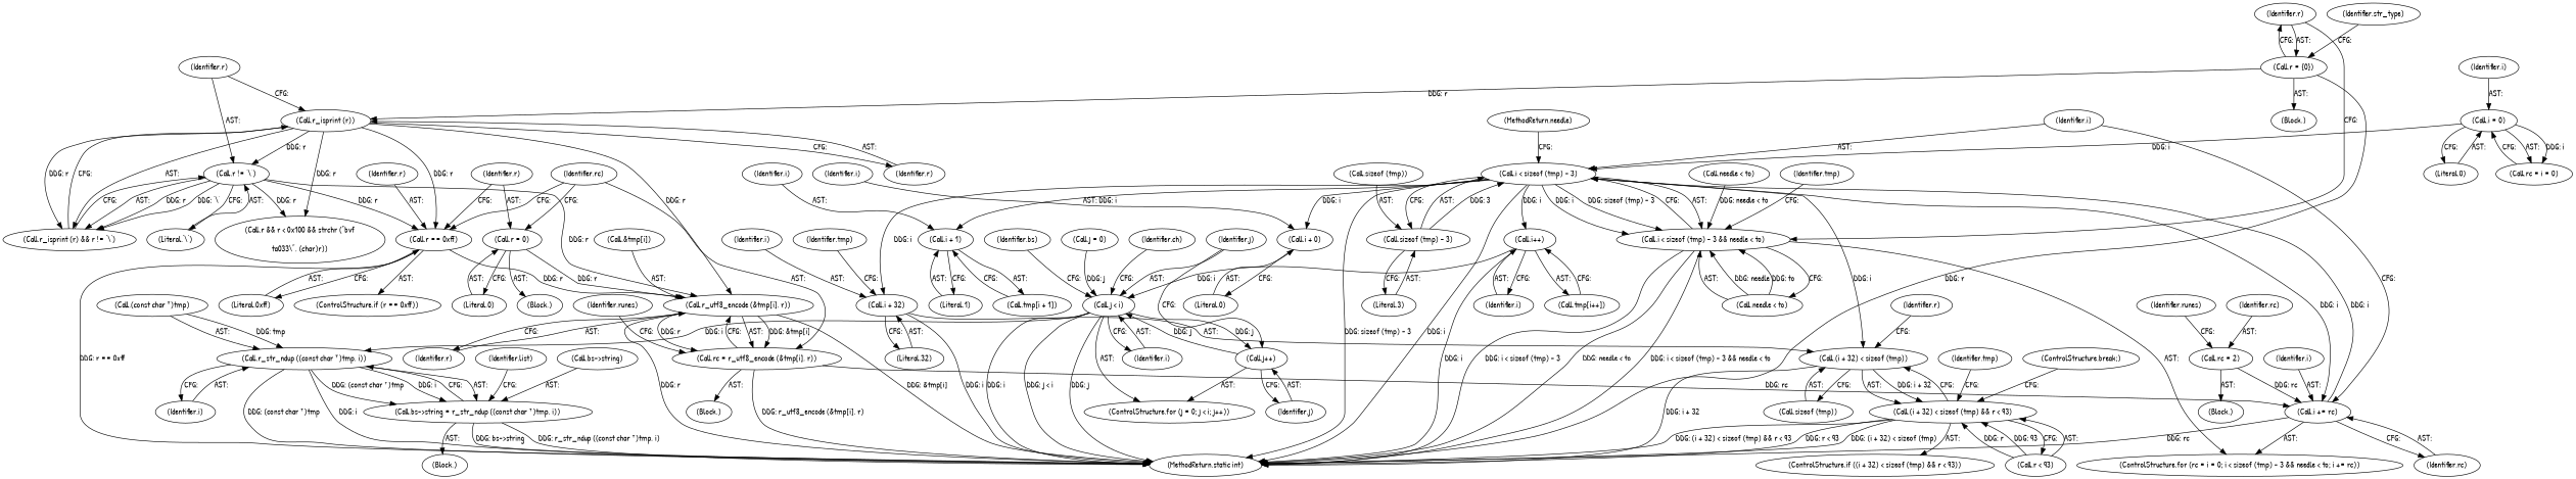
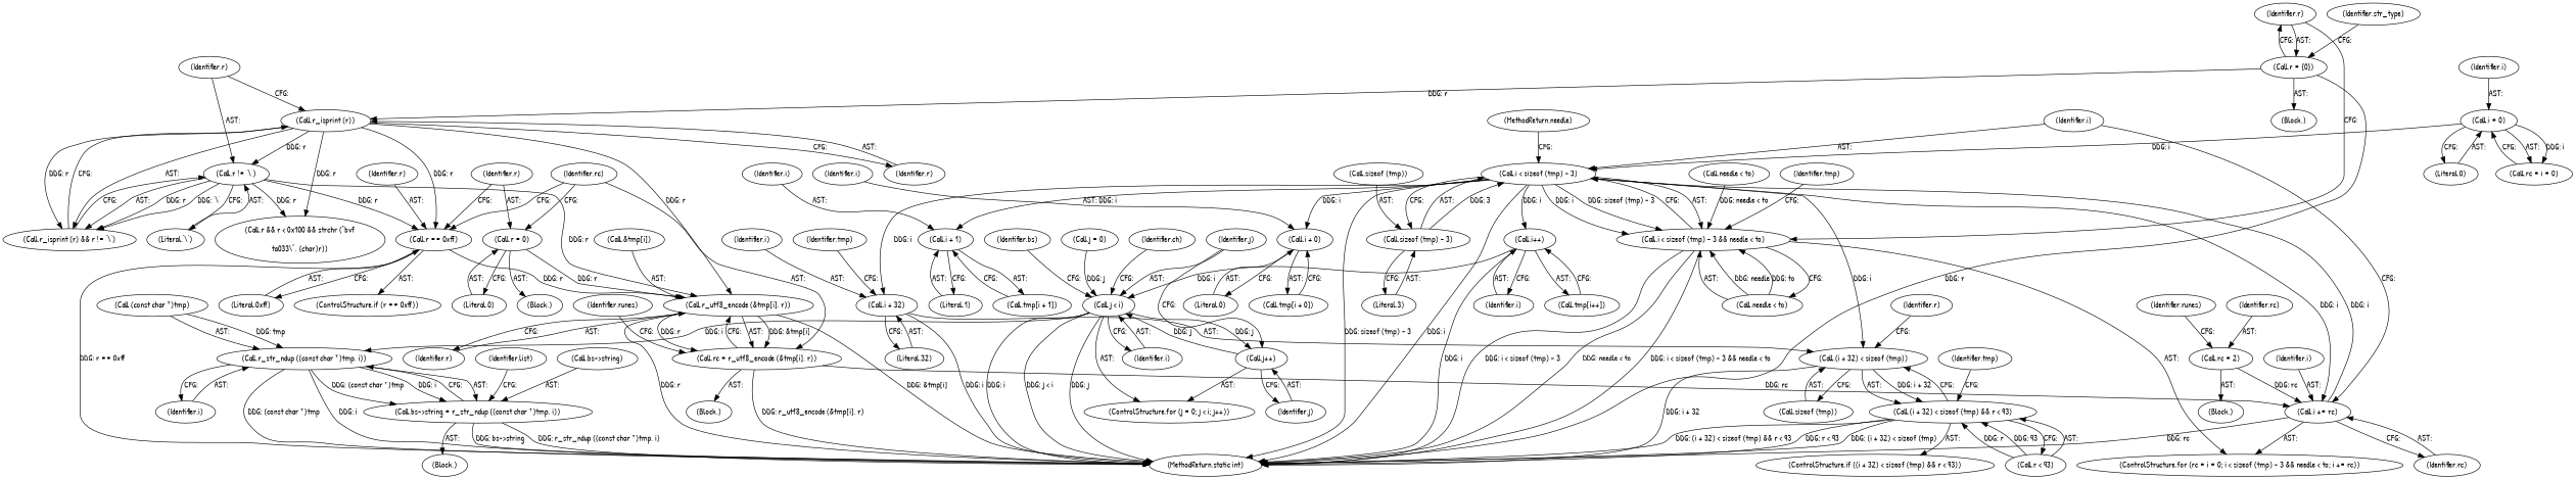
  digraph {
    fontname="Patrick Hand"
    node [fontname="Patrick Hand"]
    edge [fontname="Patrick Hand"]
    n1 [label="(Call,i < sizeof (tmp) - 3)"]
    n2 [label="(Call,i += rc)"]
    n3 [label="(Call,sizeof (tmp) - 3)"]
    n4 [label="(Call,i < sizeof (tmp) - 3 && needle < to)"]
    n5 [label="(Call,(i + 32) < sizeof (tmp))"]
    n6 [label="(Call,i + 32)"]
    n7 [label="(Call,i + 0)"]
    n8 [label="(Call,i + 1)"]
    n9 [label="(Call,i++)"]
    n10 [label="(MethodReturn,static int)"]
    n11 [label="(ControlStructure,for (rc = i = 0; i < sizeof (tmp) - 3 && needle < to; i += rc))"]
    n12 [label="(Identifier,rc)"]
    n13 [label="(Literal,3)"]
    n14 [label="(Call,needle < to)"]
    n15 [label="(Call,(i + 32) < sizeof (tmp) && r < 93)"]
    n16 [label="(Call,sizeof (tmp))"]
    n17 [label="(Literal,32)"]
    n18 [label="(Literal,0)"]
+   n19 [label="(Call,tmp[i + 0])"]
    n20 [label="(Literal,1)"]
    n21 [label="(Call,tmp[i + 1])"]
    n22 [label="(Call,j < i)"]
    n23 [label="(Identifier,i)"]
    n24 [label="(Call,tmp[i++])"]
    n25 [label="(Call,rc = 2)"]
    n26 [label="(Block,)"]
    n27 [label="(Call,rc = r_utf8_encode (&tmp[i], r))"]
    n28 [label="(Call,r_utf8_encode (&tmp[i], r))"]
    n29 [label="(Block,)"]
    n30 [label="(Identifier,r)"]
    n31 [label="(Call,r = 0)"]
    n32 [label="(Literal,0)"]
    n33 [label="(Block,)"]
    n34 [label="(Call,r != '\\')"]
    n35 [label="(Call,r == 0xff)"]
    n36 [label="(Literal,'\\')"]
    n37 [label="(Call,r && r < 0x100 && strchr (\"\b\v\f\n\r\t\a\033\\\", (char)r))"]
    n38 [label="(Call,r_isprint (r) && r != '\\')"]
    n39 [label="(ControlStructure,if (r == 0xff))"]
    n40 [label="(Literal,0xff)"]
    n41 [label="(Call,r_isprint (r))"]
    n42 [label="(Identifier,r)"]
    n43 [label="(Call,r = {0})"]
    n44 [label="(Block,)"]
    n45 [label="(Identifier,r)"]
    n46 [label="(Call,i = 0)"]
    n47 [label="(Literal,0)"]
    n48 [label="(Call,rc = i = 0)"]
    n49 [label="(Call,r < 93)"]
    n50 [label="(ControlStructure,if ((i + 32) < sizeof (tmp) && r < 93))"]
    n51 [label="(Call,r_str_ndup ((const char *)tmp, i))"]
    n52 [label="(Call,j++)"]
    n53 [label="(Identifier,i)"]
    n54 [label="(ControlStructure,for (j = 0; j < i; j++))"]
    n55 [label="(Call,bs->string = r_str_ndup ((const char *)tmp, i))"]
    n56 [label="(Identifier,i)"]
    n57 [label="(Identifier,j)"]
    n58 [label="(Block,)"]
    n59 [label="(Identifier,i)"]
    n60 [label="(Identifier,i)"]
    n61 [label="(Identifier,runes)"]
    n62 [label="(Call,bs->string)"]
    n63 [label="(Call,j = 0)"]
    n64 [label="(Identifier,i)"]
    n65 [label="(Call,(const char *)tmp)"]
    n66 [label="(Identifier,tmp)"]
    n67 [label="(Identifier,j)"]
    n68 [label="(Identifier,i)"]
    n69 [label="(Call,needle < to)"]
    n70 [label="(Identifier,tmp)"]
    n71 [label="(Identifier,i)"]
    n72 [label="(Call,&tmp[i])"]
    n73 [label="(Identifier,str_type)"]
    n74 [label="(Call,sizeof (tmp))"]
    n75 [label="(Identifier,rc)"]
    n76 [label="(Identifier,r)"]
-   n77 [label="(ControlStructure,break;)"]
    n78 [label="(Identifier,list)"]
    n79 [label="(Identifier,i)"]
    n80 [label="(Identifier,rc)"]
    n81 [label="(Identifier,runes)"]
    n82 [label="(Identifier,ch)"]
    n83 [label="(MethodReturn,needle)"]
    n84 [label="(Identifier,tmp)"]
    n85 [label="(Identifier,r)"]
    n86 [label="(Identifier,r)"]
    n87 [label="(Identifier,bs)"]
    n88 [label="(Identifier,r)"]
    n1 -> n2 [label="DDG: i"]
    n1 -> n3 [label="CFG: "]
    n1 -> n4 [label="AST: "]
    n1 -> n4 [label="DDG: i"]
    n1 -> n4 [label="DDG: sizeof (tmp) - 3"]
    n1 -> n5 [label="DDG: i"]
    n1 -> n6 [label="DDG: i"]
    n1 -> n7 [label="DDG: i"]
    n1 -> n8 [label="DDG: i"]
    n1 -> n9 [label="DDG: i"]
    n1 -> n10 [label="DDG: sizeof (tmp) - 3"]
    n1 -> n10 [label="DDG: i"]
    n2 -> n1 [label="DDG: i"]
    n2 -> n10 [label="DDG: rc"]
    n2 -> n11 [label="AST: "]
    n2 -> n12 [label="CFG: "]
    n3 -> n1 [label="AST: "]
    n3 -> n1 [label="DDG: 3"]
    n3 -> n13 [label="CFG: "]
    n4 -> n1 [label="CFG: "]
    n4 -> n10 [label="DDG: i < sizeof (tmp) - 3"]
    n4 -> n10 [label="DDG: needle < to"]
    n4 -> n10 [label="DDG: i < sizeof (tmp) - 3 && needle < to"]
    n4 -> n11 [label="AST: "]
    n4 -> n14 [label="CFG: "]
    n5 -> n10 [label="DDG: i + 32"]
    n5 -> n15 [label="AST: "]
    n5 -> n15 [label="DDG: i + 32"]
    n5 -> n16 [label="CFG: "]
    n6 -> n5 [label="AST: "]
    n6 -> n10 [label="DDG: i"]
    n6 -> n17 [label="CFG: "]
    n7 -> n18 [label="CFG: "]
+   n7 -> n19 [label="AST: "]
    n8 -> n20 [label="CFG: "]
    n8 -> n21 [label="AST: "]
    n9 -> n10 [label="DDG: i"]
    n9 -> n22 [label="DDG: i"]
    n9 -> n23 [label="CFG: "]
    n9 -> n24 [label="AST: "]
    n12 -> n2 [label="AST: "]
    n13 -> n3 [label="AST: "]
    n14 -> n4 [label="AST: "]
    n14 -> n4 [label="DDG: needle"]
    n14 -> n4 [label="DDG: to"]
    n15 -> n5 [label="CFG: "]
    n15 -> n10 [label="DDG: (i + 32) < sizeof (tmp) && r < 93"]
    n15 -> n10 [label="DDG: r < 93"]
    n15 -> n10 [label="DDG: (i + 32) < sizeof (tmp)"]
    n15 -> n49 [label="CFG: "]
    n15 -> n50 [label="AST: "]
    n16 -> n5 [label="AST: "]
    n17 -> n6 [label="AST: "]
    n18 -> n7 [label="AST: "]
+   n19 -> n7 [label="CFG: "]
    n20 -> n8 [label="AST: "]
    n21 -> n8 [label="CFG: "]
    n22 -> n10 [label="DDG: i"]
    n22 -> n10 [label="DDG: j < i"]
    n22 -> n10 [label="DDG: j"]
    n22 -> n51 [label="DDG: i"]
    n22 -> n52 [label="DDG: j"]
    n22 -> n53 [label="CFG: "]
    n22 -> n54 [label="AST: "]
    n23 -> n9 [label="AST: "]
    n24 -> n9 [label="CFG: "]
    n25 -> n2 [label="DDG: rc"]
    n25 -> n26 [label="AST: "]
    n27 -> n2 [label="DDG: rc"]
    n27 -> n10 [label="DDG: r_utf8_encode (&tmp[i], r)"]
    n27 -> n28 [label="CFG: "]
    n27 -> n29 [label="AST: "]
    n28 -> n10 [label="DDG: &tmp[i]"]
    n28 -> n10 [label="DDG: r"]
    n28 -> n27 [label="AST: "]
    n28 -> n27 [label="DDG: &tmp[i]"]
    n28 -> n27 [label="DDG: r"]
    n28 -> n30 [label="CFG: "]
    n30 -> n28 [label="AST: "]
    n31 -> n28 [label="DDG: r"]
    n31 -> n32 [label="CFG: "]
    n31 -> n33 [label="AST: "]
    n32 -> n31 [label="AST: "]
    n34 -> n28 [label="DDG: r"]
    n34 -> n35 [label="DDG: r"]
    n34 -> n36 [label="CFG: "]
    n34 -> n37 [label="DDG: r"]
    n34 -> n38 [label="AST: "]
    n34 -> n38 [label="DDG: r"]
    n34 -> n38 [label="DDG: '\\'"]
    n35 -> n10 [label="DDG: r == 0xff"]
    n35 -> n28 [label="DDG: r"]
    n35 -> n39 [label="AST: "]
    n35 -> n40 [label="CFG: "]
    n36 -> n34 [label="AST: "]
    n38 -> n34 [label="CFG: "]
    n38 -> n41 [label="CFG: "]
    n40 -> n35 [label="AST: "]
    n41 -> n28 [label="DDG: r"]
    n41 -> n34 [label="DDG: r"]
    n41 -> n35 [label="DDG: r"]
    n41 -> n37 [label="DDG: r"]
    n41 -> n38 [label="AST: "]
    n41 -> n38 [label="DDG: r"]
    n41 -> n42 [label="CFG: "]
    n42 -> n41 [label="AST: "]
    n43 -> n10 [label="DDG: r"]
    n43 -> n41 [label="DDG: r"]
    n43 -> n44 [label="AST: "]
    n43 -> n45 [label="CFG: "]
    n45 -> n4 [label="CFG: "]
    n45 -> n43 [label="AST: "]
    n46 -> n1 [label="DDG: i"]
    n46 -> n47 [label="CFG: "]
    n46 -> n48 [label="AST: "]
    n46 -> n48 [label="DDG: i"]
    n47 -> n46 [label="AST: "]
    n48 -> n46 [label="CFG: "]
    n49 -> n15 [label="AST: "]
    n49 -> n15 [label="DDG: r"]
    n49 -> n15 [label="DDG: 93"]
    n51 -> n10 [label="DDG: (const char *)tmp"]
    n51 -> n10 [label="DDG: i"]
    n51 -> n55 [label="AST: "]
    n51 -> n55 [label="DDG: (const char *)tmp"]
    n51 -> n55 [label="DDG: i"]
    n51 -> n56 [label="CFG: "]
    n52 -> n22 [label="DDG: j"]
    n52 -> n54 [label="AST: "]
    n52 -> n57 [label="CFG: "]
    n53 -> n22 [label="AST: "]
    n55 -> n10 [label="DDG: bs->string"]
    n55 -> n10 [label="DDG: r_str_ndup ((const char *)tmp, i)"]
    n55 -> n51 [label="CFG: "]
    n55 -> n58 [label="AST: "]
    n56 -> n51 [label="AST: "]
    n57 -> n52 [label="AST: "]
    n59 -> n8 [label="AST: "]
    n60 -> n6 [label="AST: "]
    n61 -> n25 [label="CFG: "]
    n62 -> n55 [label="AST: "]
    n63 -> n22 [label="DDG: j"]
    n64 -> n7 [label="AST: "]
    n65 -> n51 [label="AST: "]
    n65 -> n51 [label="DDG: tmp"]
    n66 -> n15 [label="CFG: "]
    n67 -> n22 [label="AST: "]
    n67 -> n52 [label="CFG: "]
    n68 -> n2 [label="AST: "]
    n69 -> n4 [label="DDG: needle < to"]
    n70 -> n6 [label="CFG: "]
    n71 -> n46 [label="AST: "]
    n72 -> n28 [label="AST: "]
    n73 -> n43 [label="CFG: "]
    n74 -> n3 [label="AST: "]
    n75 -> n27 [label="AST: "]
    n75 -> n31 [label="CFG: "]
    n75 -> n35 [label="CFG: "]
    n76 -> n34 [label="AST: "]
    n76 -> n41 [label="CFG: "]
-   n77 -> n15 [label="CFG: "]
    n78 -> n55 [label="CFG: "]
    n79 -> n1 [label="AST: "]
    n79 -> n2 [label="CFG: "]
    n80 -> n25 [label="AST: "]
    n81 -> n27 [label="CFG: "]
    n82 -> n22 [label="CFG: "]
    n83 -> n1 [label="CFG: "]
    n84 -> n4 [label="CFG: "]
    n85 -> n5 [label="CFG: "]
    n86 -> n35 [label="AST: "]
    n87 -> n22 [label="CFG: "]
    n88 -> n31 [label="AST: "]
    n88 -> n35 [label="CFG: "]
  }
